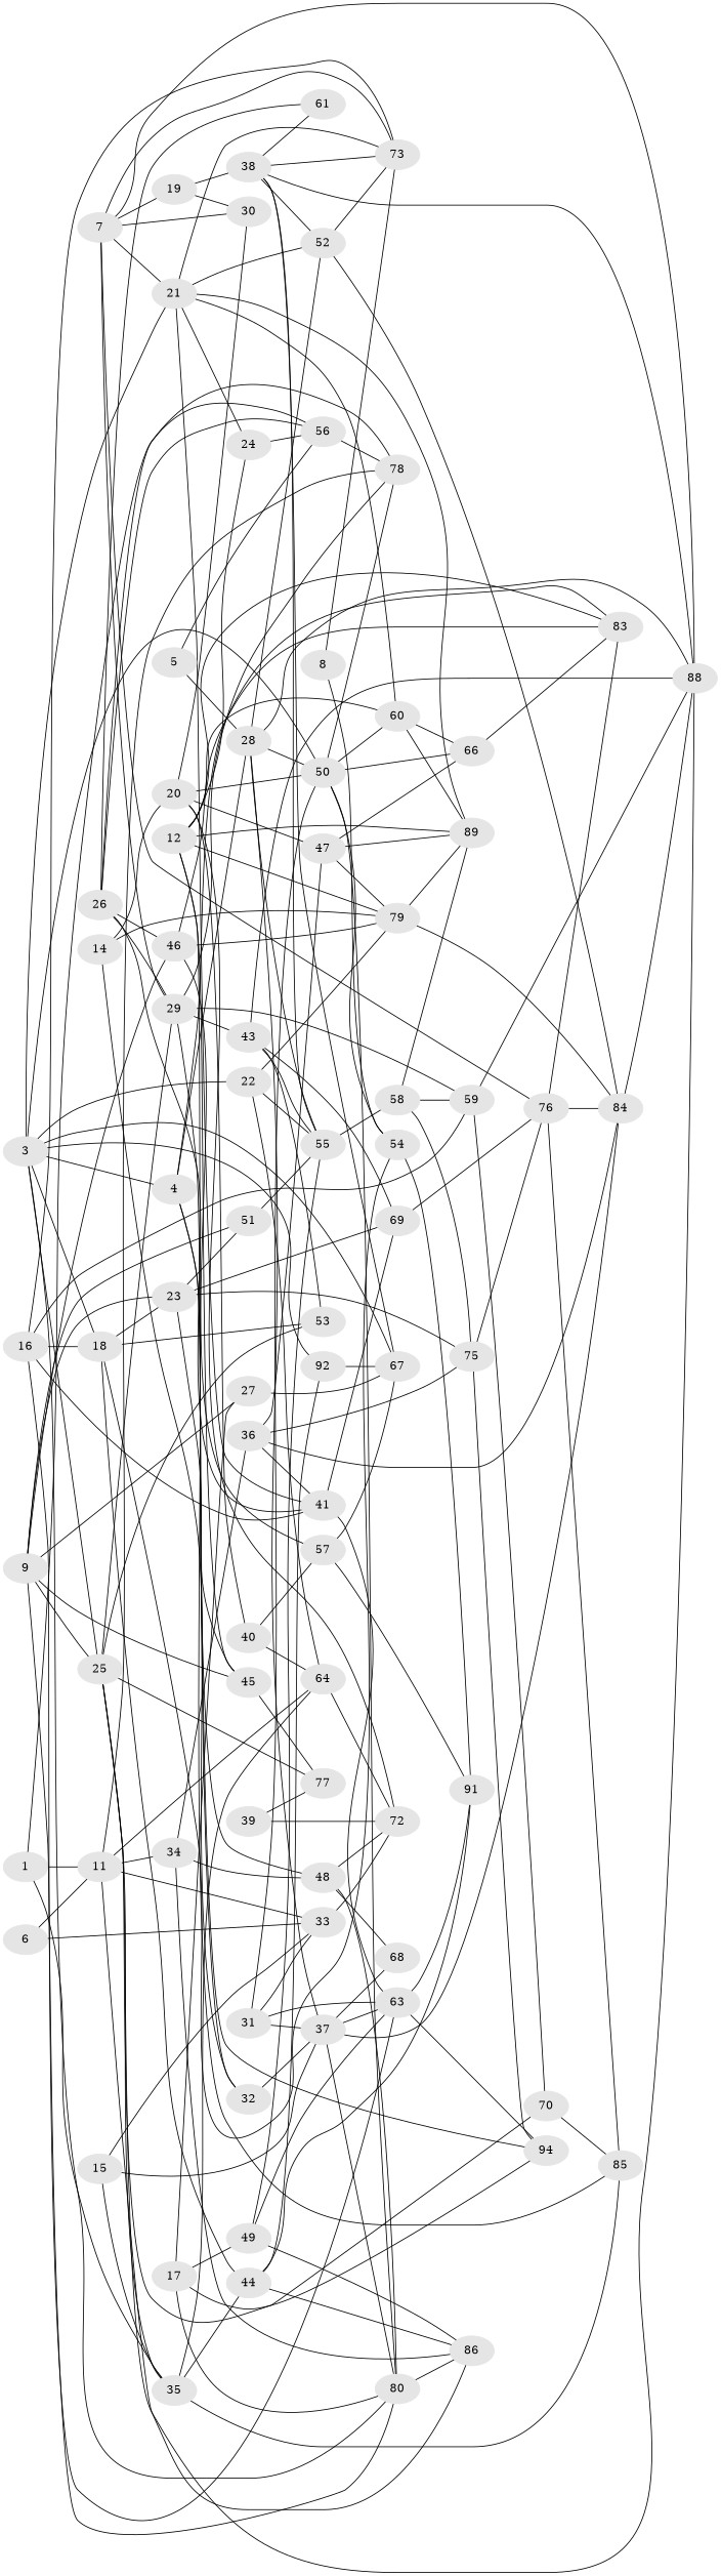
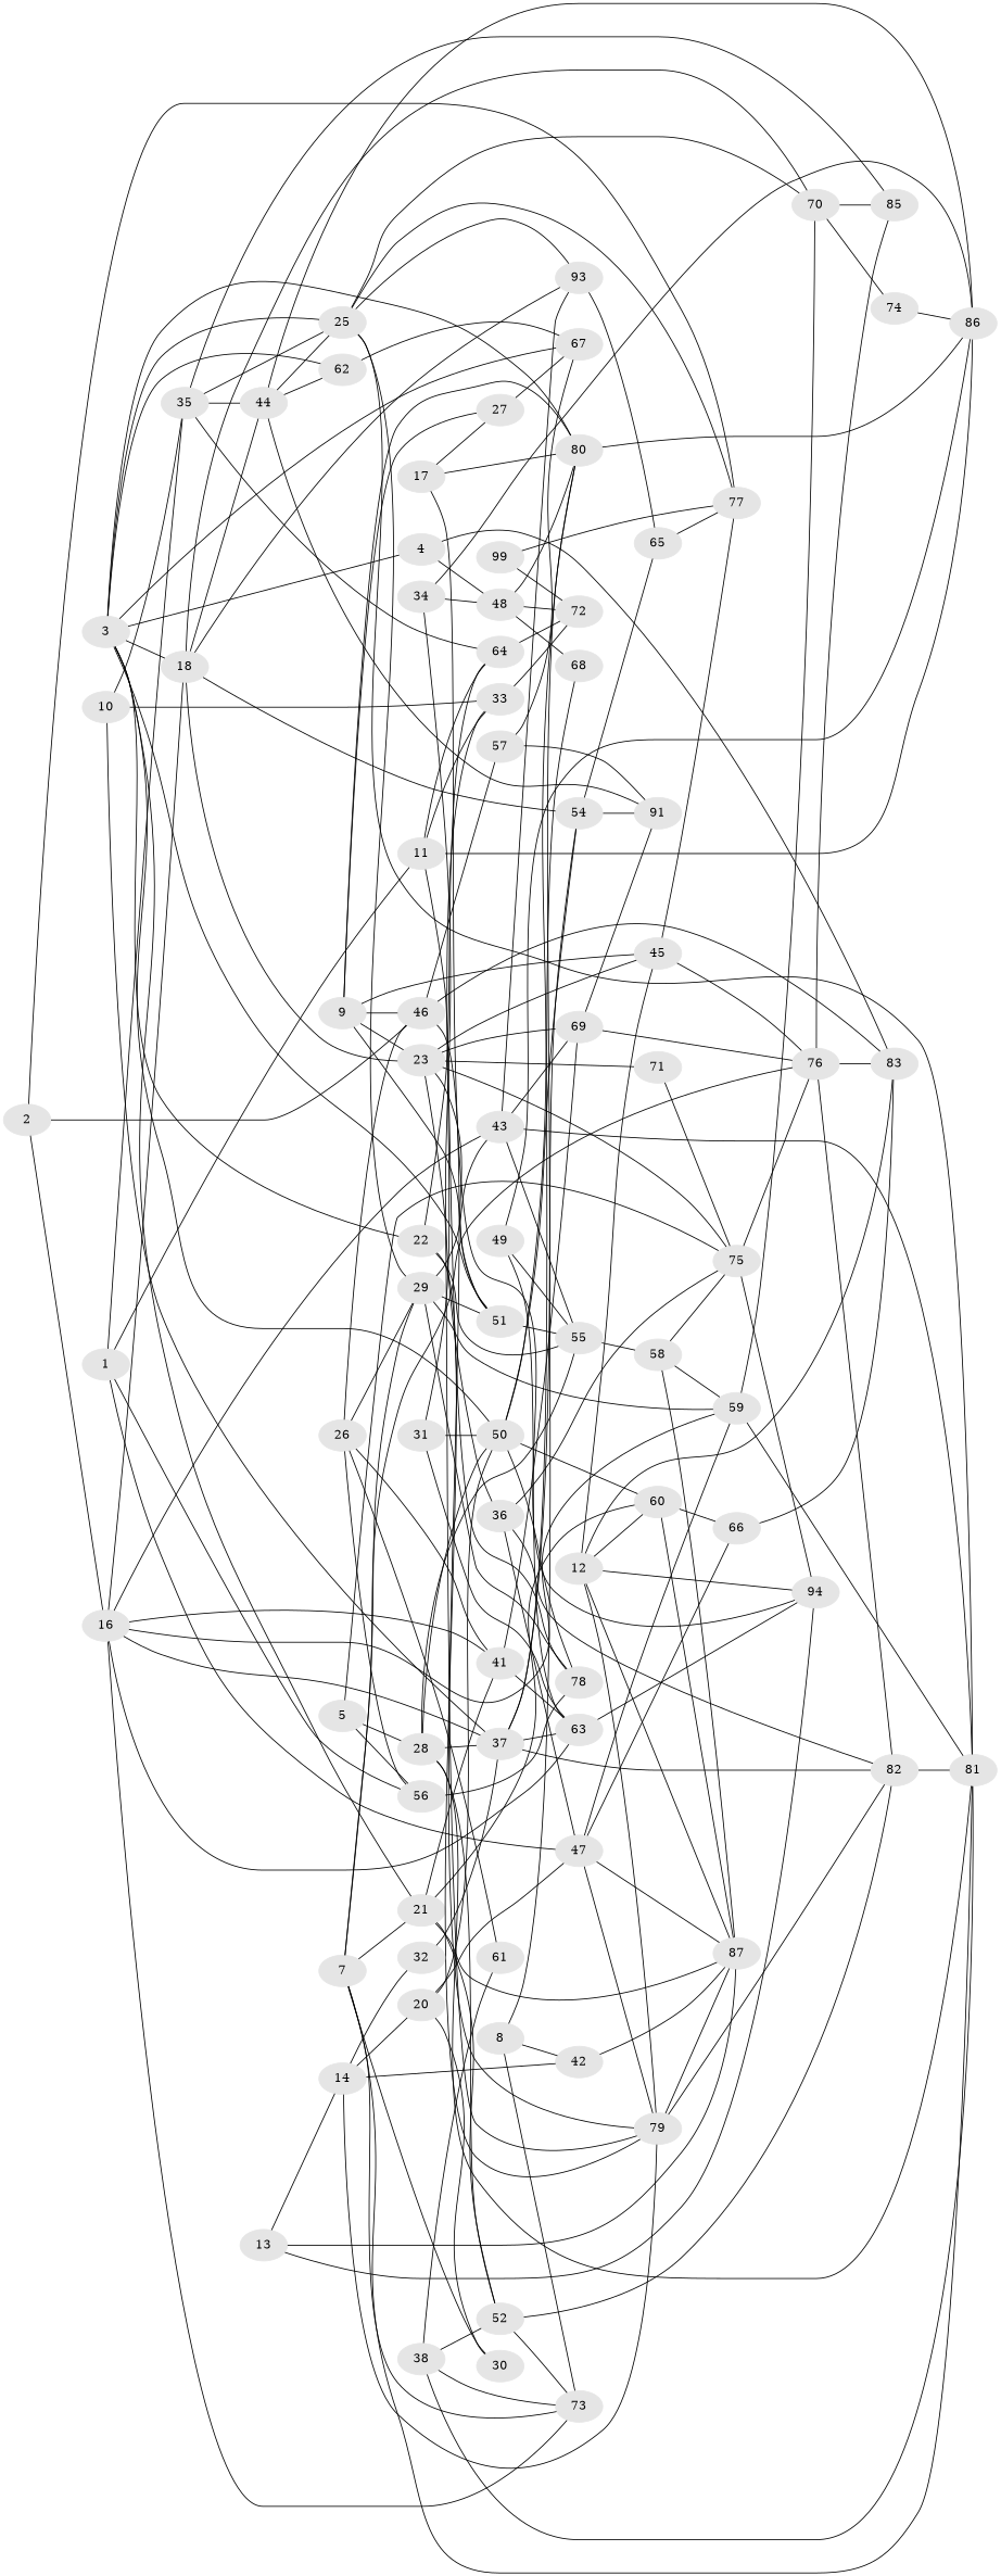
  graph {
    rankdir=LR
    node [color=gray90 style=filled]
    edge [weight=1.0]
    1
    11
    35
    47
    56
    33
    34
    64
    78
    86
    85
    44
    79
-   87 [label=89]
+   87
    59
    66
+   2
    16
    46
    77
    18
    73
    37
    41
    43
    63
    83
    57
    3
    4
    21
    22
    25
    50
    51
-   62 [label=92]
+   62
    67
    80
    28
    48
    54
    23
-   53
+   53 [label=93]
    70
-   24
    60
    52
    55
    29
-   88
+   88 [label=81]
    72
    68
    5
    75
    76
    n56 [label=94]
-   6
    7
-   19
    30
    38
-   82 [label=84]
+   82
    8
+   42
    n65 [label=91]
+   65
    9
    27
    45
    69
-   10 [label=15]
+   71
+   10
    36
    12
+   13
    14
    20
    32
-   40
    17
    49
+   74
    61
    58
    26
    31
-   39
+   39 [label=99]
    1 -- 11
    1 -- 35
+   1 -- 47
    1 -- 56
    11 -- 33
-   11 -- 34
    11 -- 64
    11 -- 78
    11 -- 86
    35 -- 64
    35 -- 85
    35 -- 44
    47 -- 79
    47 -- 87
+   47 -- 59
    47 -- 66
    56 -- 78
    33 -- 72
    34 -- 86
    34 -- 48
    34 -- 36
    64 -- 72
    44 -- 86
    44 -- 62
    44 -- n65
    79 -- 87
    79 -- 82
    59 -- 70
    59 -- 88
    66 -- 83
+   2 -- 16
+   2 -- 46
+   2 -- 77
    16 -- 59
    16 -- 18
    16 -- 73
-   31 -- 37
+   16 -- 37
    16 -- 41
+   16 -- 43
    16 -- 63
    46 -- 79
    46 -- 83
    46 -- 57
    18 -- 44
    18 -- 54
    18 -- 23
    18 -- 53
+   18 -- 70
    37 -- 63
    37 -- 80
    37 -- 68 [weight=2.0]
    37 -- 82
    41 -- 63
    41 -- 69
    43 -- 53
    43 -- 55
    43 -- 88
    43 -- 69
    63 -- n56
-   63 -- n65
+   69 -- n65
    57 -- 67
    57 -- n65
    3 -- 18
    3 -- 4
    3 -- 21
    3 -- 22
    3 -- 25
    3 -- 50
+   3 -- 51
    3 -- 62
    3 -- 67
    3 -- 80
-   4 -- 85
    4 -- 83
-   4 -- 28
    4 -- 48
    21 -- 87
-   21 -- 73
    21 -- 41
-   21 -- 24
    21 -- 60
    21 -- 52
    22 -- 64 [weight=2.0]
    22 -- 79
    22 -- 55
    25 -- 35
    25 -- 77
    25 -- 53
    25 -- 70
    25 -- 29 [weight=2.0]
    25 -- 88
    50 -- 78
-   50 -- 66
    50 -- 80
    50 -- 54
    50 -- 60
    51 -- 55
    62 -- 67
    80 -- 86
    28 -- 37 [weight=2.0]
    28 -- 50
    28 -- 52
    28 -- 55
    28 -- 88
    48 -- 80
    48 -- 72
    48 -- 68
    54 -- n65
+   54 -- 65
+   23 -- 79
    23 -- 51
    23 -- 75
    23 -- 45
    23 -- 69
+   23 -- 71
+   53 -- 65
    70 -- 85
-   24 -- 56
+   70 -- 74
    60 -- 87
    60 -- 66
    52 -- 73
    52 -- 82
    55 -- 58
    29 -- 78
    29 -- 59
    29 -- 43
-   29 -- 32
+   29 -- 51
    5 -- 56
    5 -- 28
+   5 -- 75
    75 -- 76
    75 -- n56 [weight=2.0]
    76 -- 85
    76 -- 83
    76 -- 82
-   6 -- 11
-   6 -- 33
    7 -- 73
    7 -- 21
    7 -- 29
    7 -- 88
    7 -- 76
-   7 -- 19
    7 -- 30
-   19 -- 30
-   19 -- 38
    38 -- 73
-   38 -- 67
    38 -- 52
-   38 -- 55
    38 -- 88
    38 -- 61
    82 -- 88
    8 -- 73
    8 -- 54
+   8 -- 42
+   42 -- 87
+   65 -- 77
    9 -- 46
-   9 -- 25
+   44 -- 25
    9 -- 51
    9 -- 80
    9 -- 23
    9 -- 27 [weight=2.0]
    9 -- 45
    27 -- 67
    45 -- 77
+   45 -- 76
    69 -- 76
+   71 -- 75
    10 -- 35
    10 -- 33
    10 -- 37
    36 -- 47
-   36 -- 41
    36 -- 75
    36 -- 82
    12 -- 79
    12 -- 87
    12 -- 83
-   12 -- 24 [weight=2.0]
    12 -- 60
    12 -- n56
    12 -- 45
+   13 -- 87
+   13 -- n56
+   13 -- 14
    14 -- 79
+   14 -- 42 [weight=2.0]
    14 -- 20
    14 -- 32
    20 -- 47
    20 -- 50
-   20 -- 72
    20 -- 30
-   20 -- 40
    32 -- 37
-   40 -- 64
-   40 -- 57
    17 -- 80
    17 -- n56
    17 -- 27
-   17 -- 49
    49 -- 86
    49 -- 63
    49 -- 55
+   74 -- 86
    58 -- 87
    58 -- 59
    58 -- 75
    26 -- 56
-   26 -- 78
    26 -- 46 [weight=2.0]
    26 -- 41
    26 -- 29
    26 -- 61
    31 -- 33
    31 -- 63
    31 -- 50
    39 -- 77
    39 -- 72
  }
